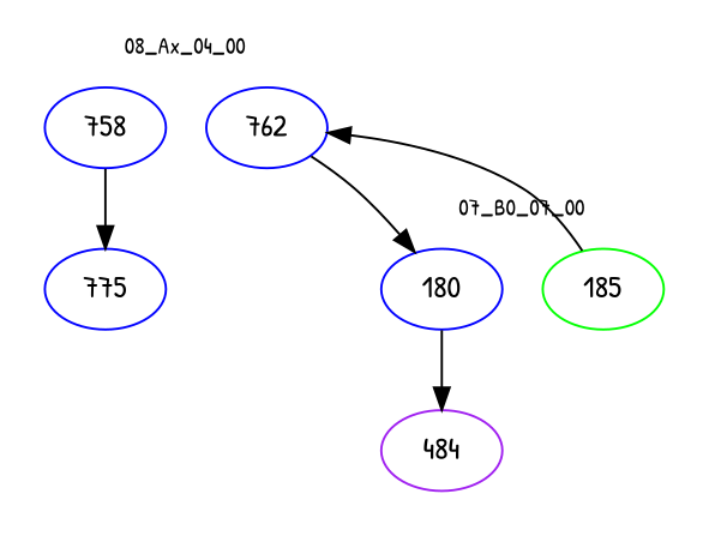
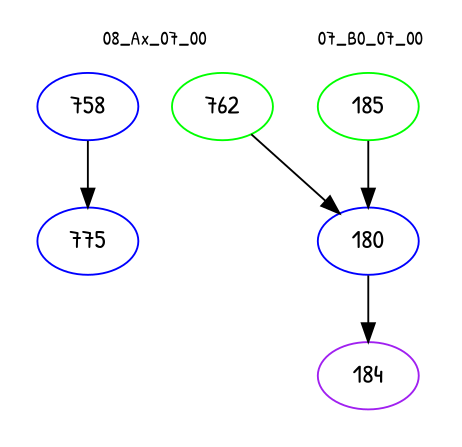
  digraph {
    fontname="Patrick Hand"
    node [color=blue fontname="Patrick Hand"]
    edge [color=black fontname="Patrick Hand"]
-   n1 [label=762]
+   n1 [color=green label=762]
    n2 [label=758]
    n3 [label=775]
    n4 [color=green label=185]
    n5 [label=180]
-   n6 [color=purple label=484]
+   n6 [color=purple label=184]
    subgraph cluster_1 {
      color=white
      fontsize=10
-     label="08_Ax_04_00"
+     label="08_Ax_07_00"
      n1
      n2
      n3
    }
    subgraph cluster_2 {
      color=white
      fontsize=10
      label="07_B0_07_00"
      n4
      n5
      n6
    }
    n1 -> n5
    n2 -> n3
-   n4 -> n1
+   n4 -> n5
    n5 -> n6
  }
